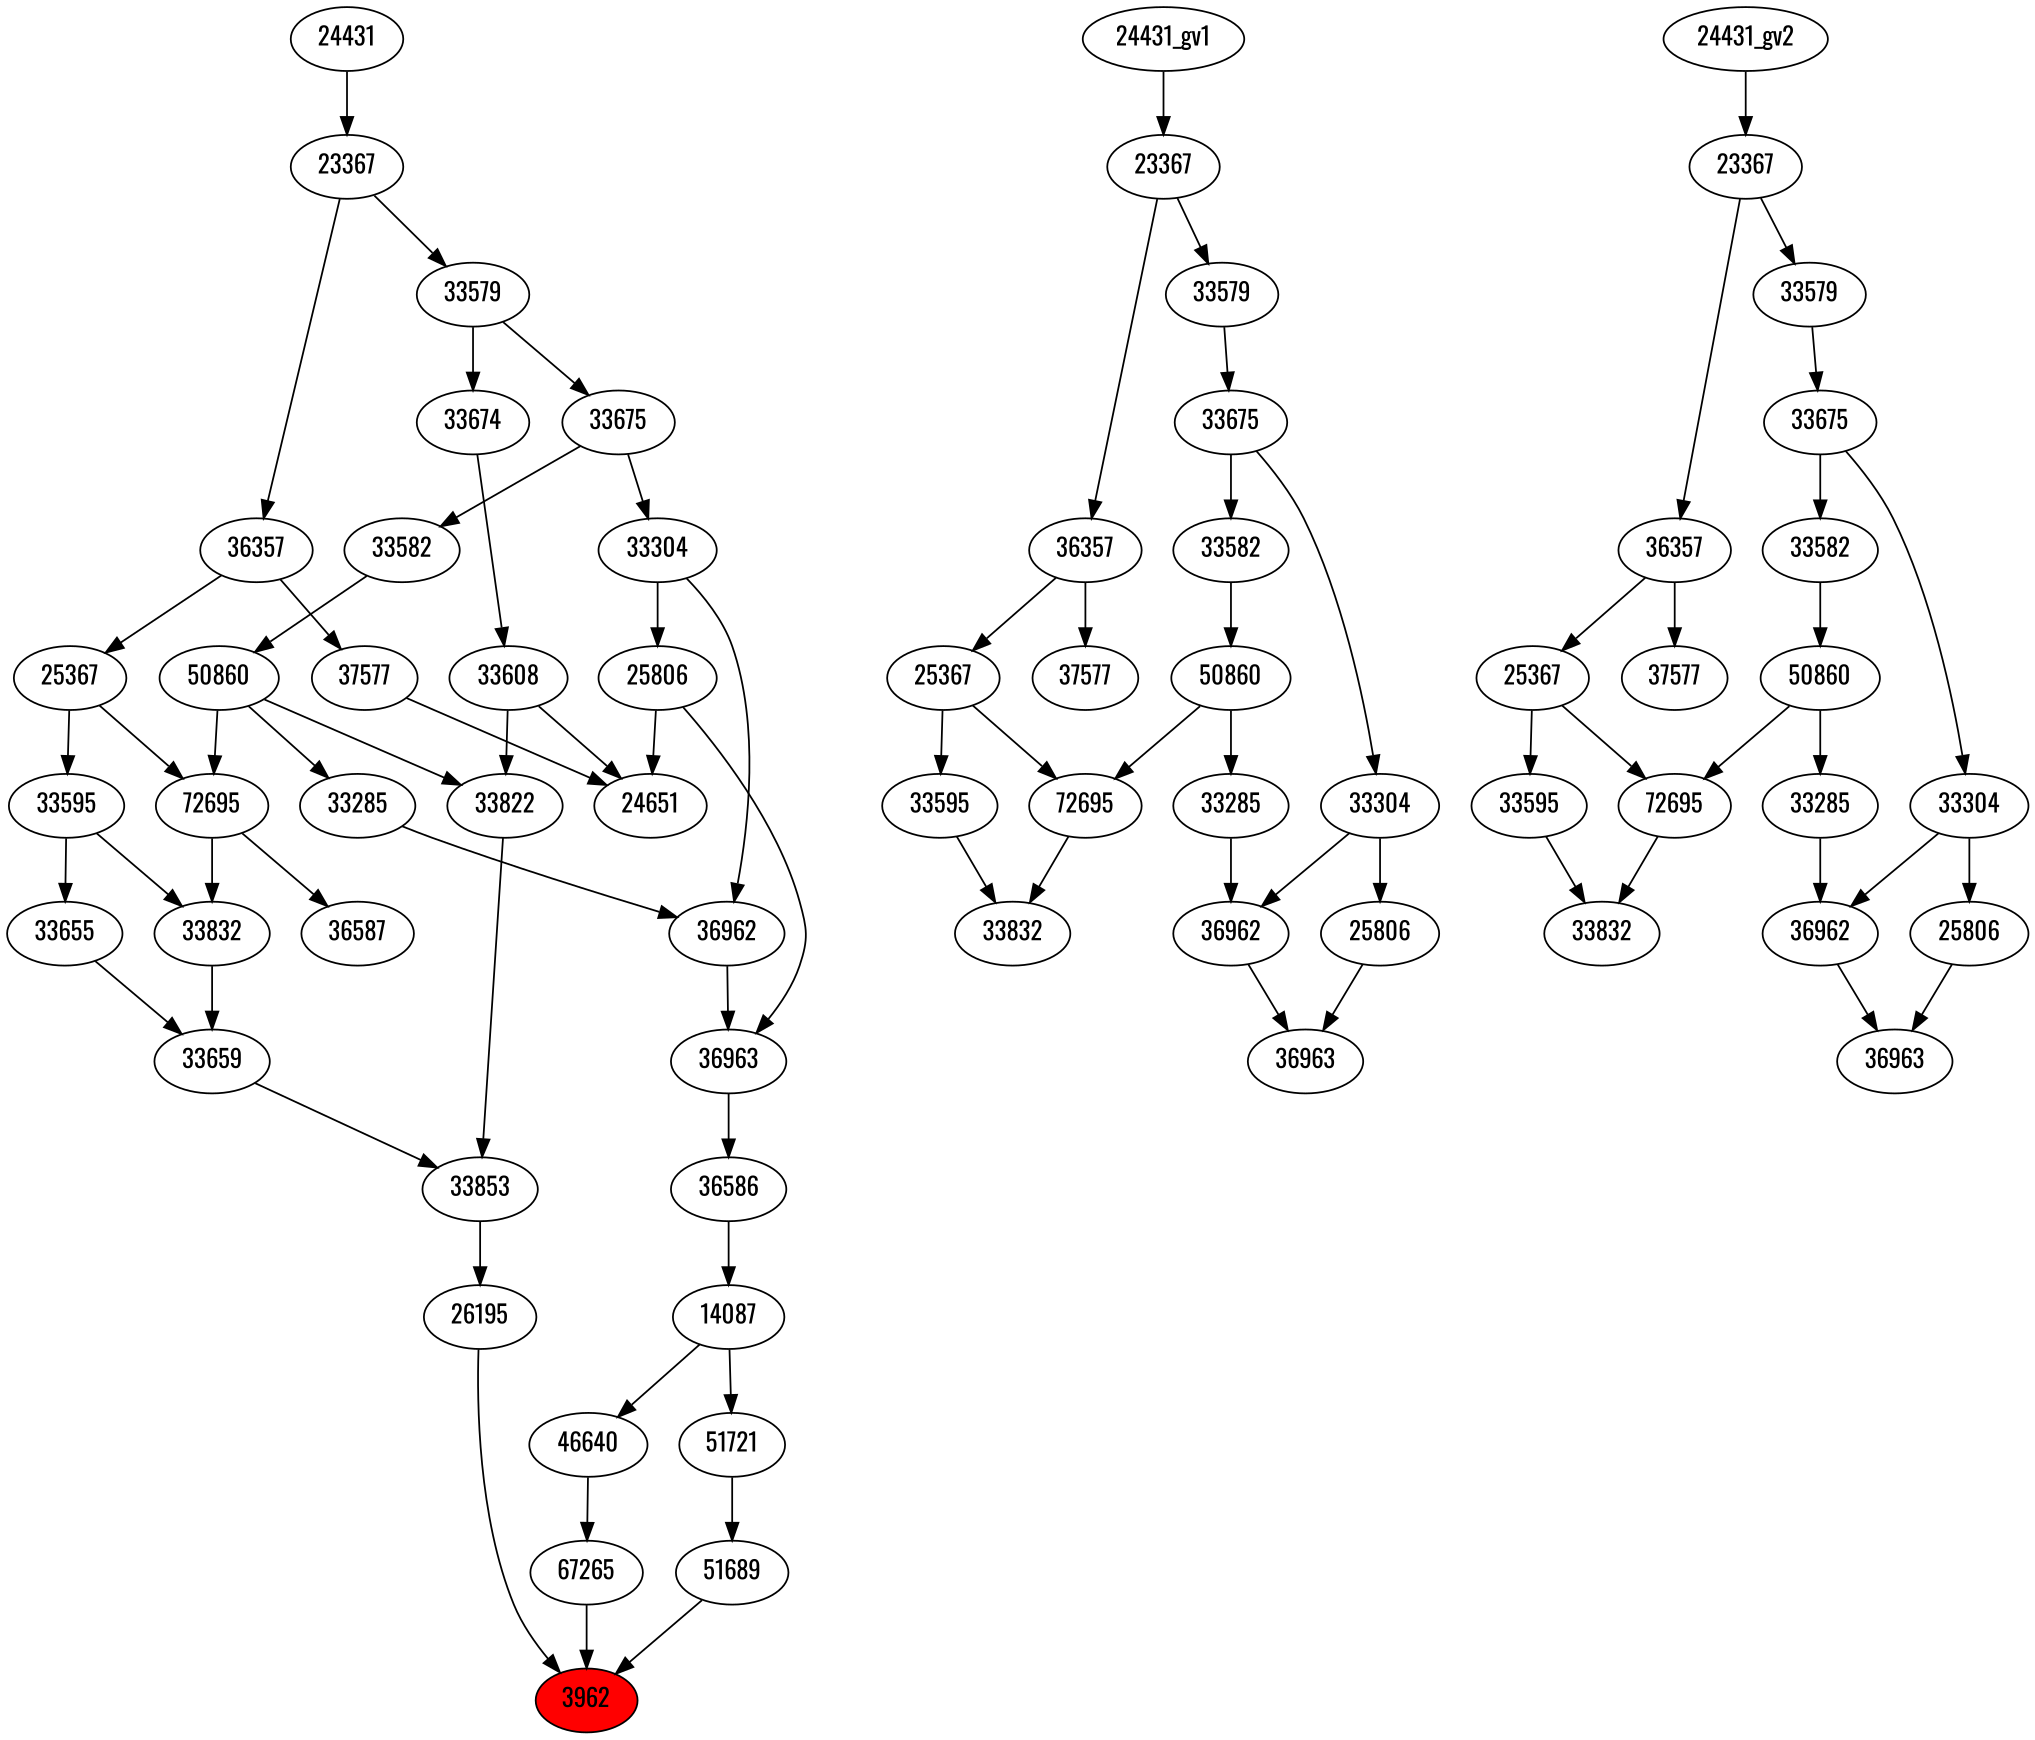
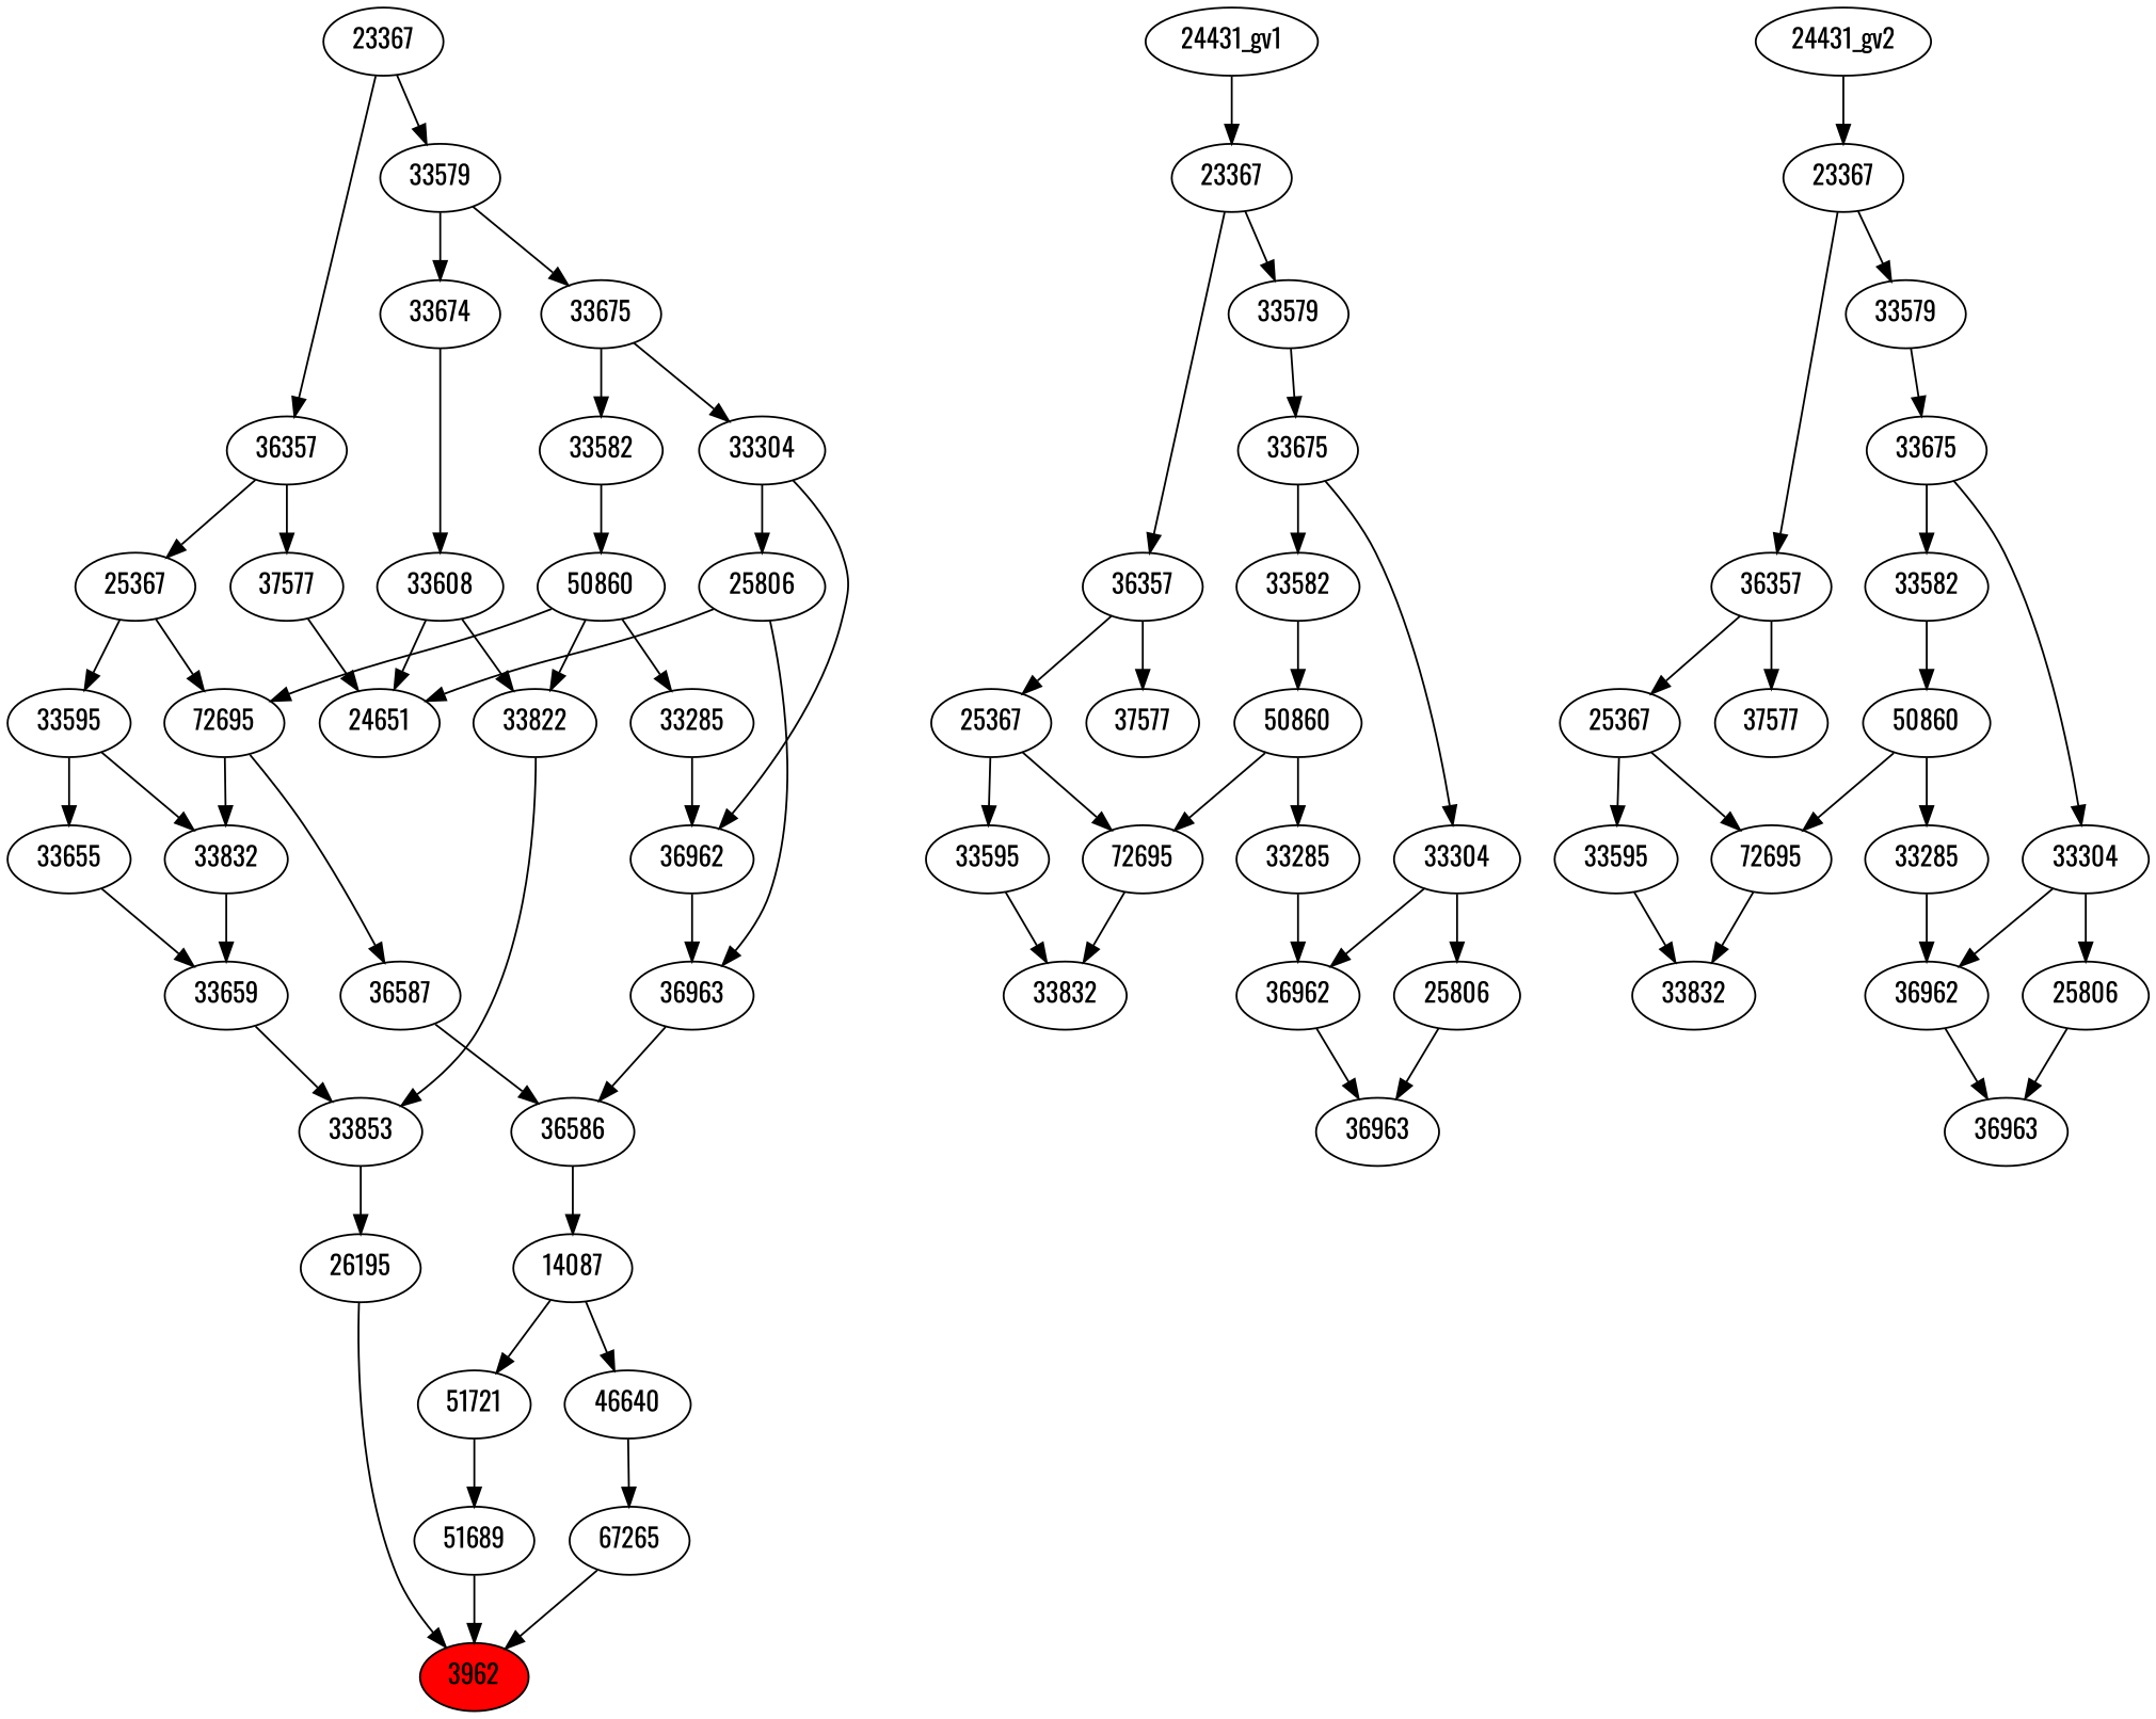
  strict digraph {
    fontname=Oswald
    node [fontname=Oswald]
    edge [fontname=Oswald]
    n1 [fillcolor=red label=3962 style=filled]
    n2 [label=26195]
    n3 [label=67265]
    n4 [label=51689]
    n5 [label=33853]
    n6 [label=46640]
    n7 [label=51721]
    n8 [label=33659]
    n9 [label=33822]
    n10 [label=14087]
    n11 [label=33655]
    n12 [label=33832]
    n13 [label=24651]
    n14 [label=50860]
    n15 [label=72695]
    n16 [label=33285]
    n17 [label=36587]
    n18 [label=36962]
    n19 [label=36586]
    n20 [label=33595]
    n21 [label=25806]
    n22 [label=36963]
    n23 [label=33608]
    n24 [label=37577]
    n25 [label=33582]
    n26 [label=25367]
    n27 [label=33304]
    n28 [label=33674]
    n29 [label=36357]
    n30 [label=33675]
    n31 [label=33579]
    n32 [label=23367]
-   n33 [label=24431]
    n34 [label=33832]
    n35 [label=72695]
    n36 [label=33595]
    n37 [label=50860]
    n38 [label=33285]
    n39 [label=36962]
    n40 [label=33582]
    n41 [label=25367]
    n42 [label=25806]
    n43 [label=36963]
    n44 [label=33304]
    n45 [label=37577]
    n46 [label=36357]
    n47 [label=33675]
    n48 [label=23367]
    n49 [label=33579]
    "24431_gv1"
    n51 [label=33832]
    n52 [label=72695]
    n53 [label=33595]
    n54 [label=50860]
    n55 [label=33285]
    n56 [label=36962]
    n57 [label=33582]
    n58 [label=25367]
    n59 [label=25806]
    n60 [label=36963]
    n61 [label=33304]
    n62 [label=37577]
    n63 [label=36357]
    n64 [label=33675]
    n65 [label=23367]
    n66 [label=33579]
    "24431_gv2"
    subgraph sub_1 {
      n1
      n2
      n3
      n4
      n5
      n6
      n7
      n8
      n9
      n10
      n11
      n12
      n13
      n14
      n15
      n16
      n17
      n18
      n19
      n20
      n21
      n22
      n23
      n24
      n25
      n26
      n27
      n28
      n29
      n30
      n31
      n32
-     n33
    }
    subgraph sub_2 {
      n34
      n35
      n36
      n37
      n38
      n39
      n40
      n41
      n42
      n43
      n44
      n45
      n46
      n47
      n48
      n49
      "24431_gv1"
    }
    subgraph sub_3 {
      n51
      n52
      n53
      n54
      n55
      n56
      n57
      n58
      n59
      n60
      n61
      n62
      n63
      n64
      n65
      n66
      "24431_gv2"
    }
    n2 -> n1
    n3 -> n1
    n4 -> n1
    n5 -> n2
    n6 -> n3
    n7 -> n4
    n8 -> n5
    n9 -> n5
    n10 -> n6
    n10 -> n7
    n11 -> n8
    n12 -> n8
    n14 -> n9
    n14 -> n15
    n14 -> n16
    n15 -> n12
    n15 -> n17
    n16 -> n18
+   n17 -> n19
    n18 -> n22
    n19 -> n10
    n20 -> n11
    n20 -> n12
    n21 -> n13
    n21 -> n22
    n22 -> n19
    n23 -> n9
    n23 -> n13
    n24 -> n13
    n25 -> n14
    n26 -> n15
    n26 -> n20
    n27 -> n18
    n27 -> n21
    n28 -> n23
    n29 -> n24
    n29 -> n26
    n30 -> n25
    n30 -> n27
    n31 -> n28
    n31 -> n30
    n32 -> n29
    n32 -> n31
-   n33 -> n32
    n35 -> n34
    n36 -> n34
    n37 -> n35
    n37 -> n38
    n38 -> n39
    n39 -> n43
    n40 -> n37
    n41 -> n35
    n41 -> n36
    n42 -> n43
    n44 -> n39
    n44 -> n42
    n46 -> n41
    n46 -> n45
    n47 -> n40
    n47 -> n44
    n48 -> n46
    n48 -> n49
    n49 -> n47
    "24431_gv1" -> n48
    n52 -> n51
    n53 -> n51
    n54 -> n52
    n54 -> n55
    n55 -> n56
    n56 -> n60
    n57 -> n54
    n58 -> n52
    n58 -> n53
    n59 -> n60
    n61 -> n56
    n61 -> n59
    n63 -> n58
    n63 -> n62
    n64 -> n57
    n64 -> n61
    n65 -> n63
    n65 -> n66
    n66 -> n64
    "24431_gv2" -> n65
  }
